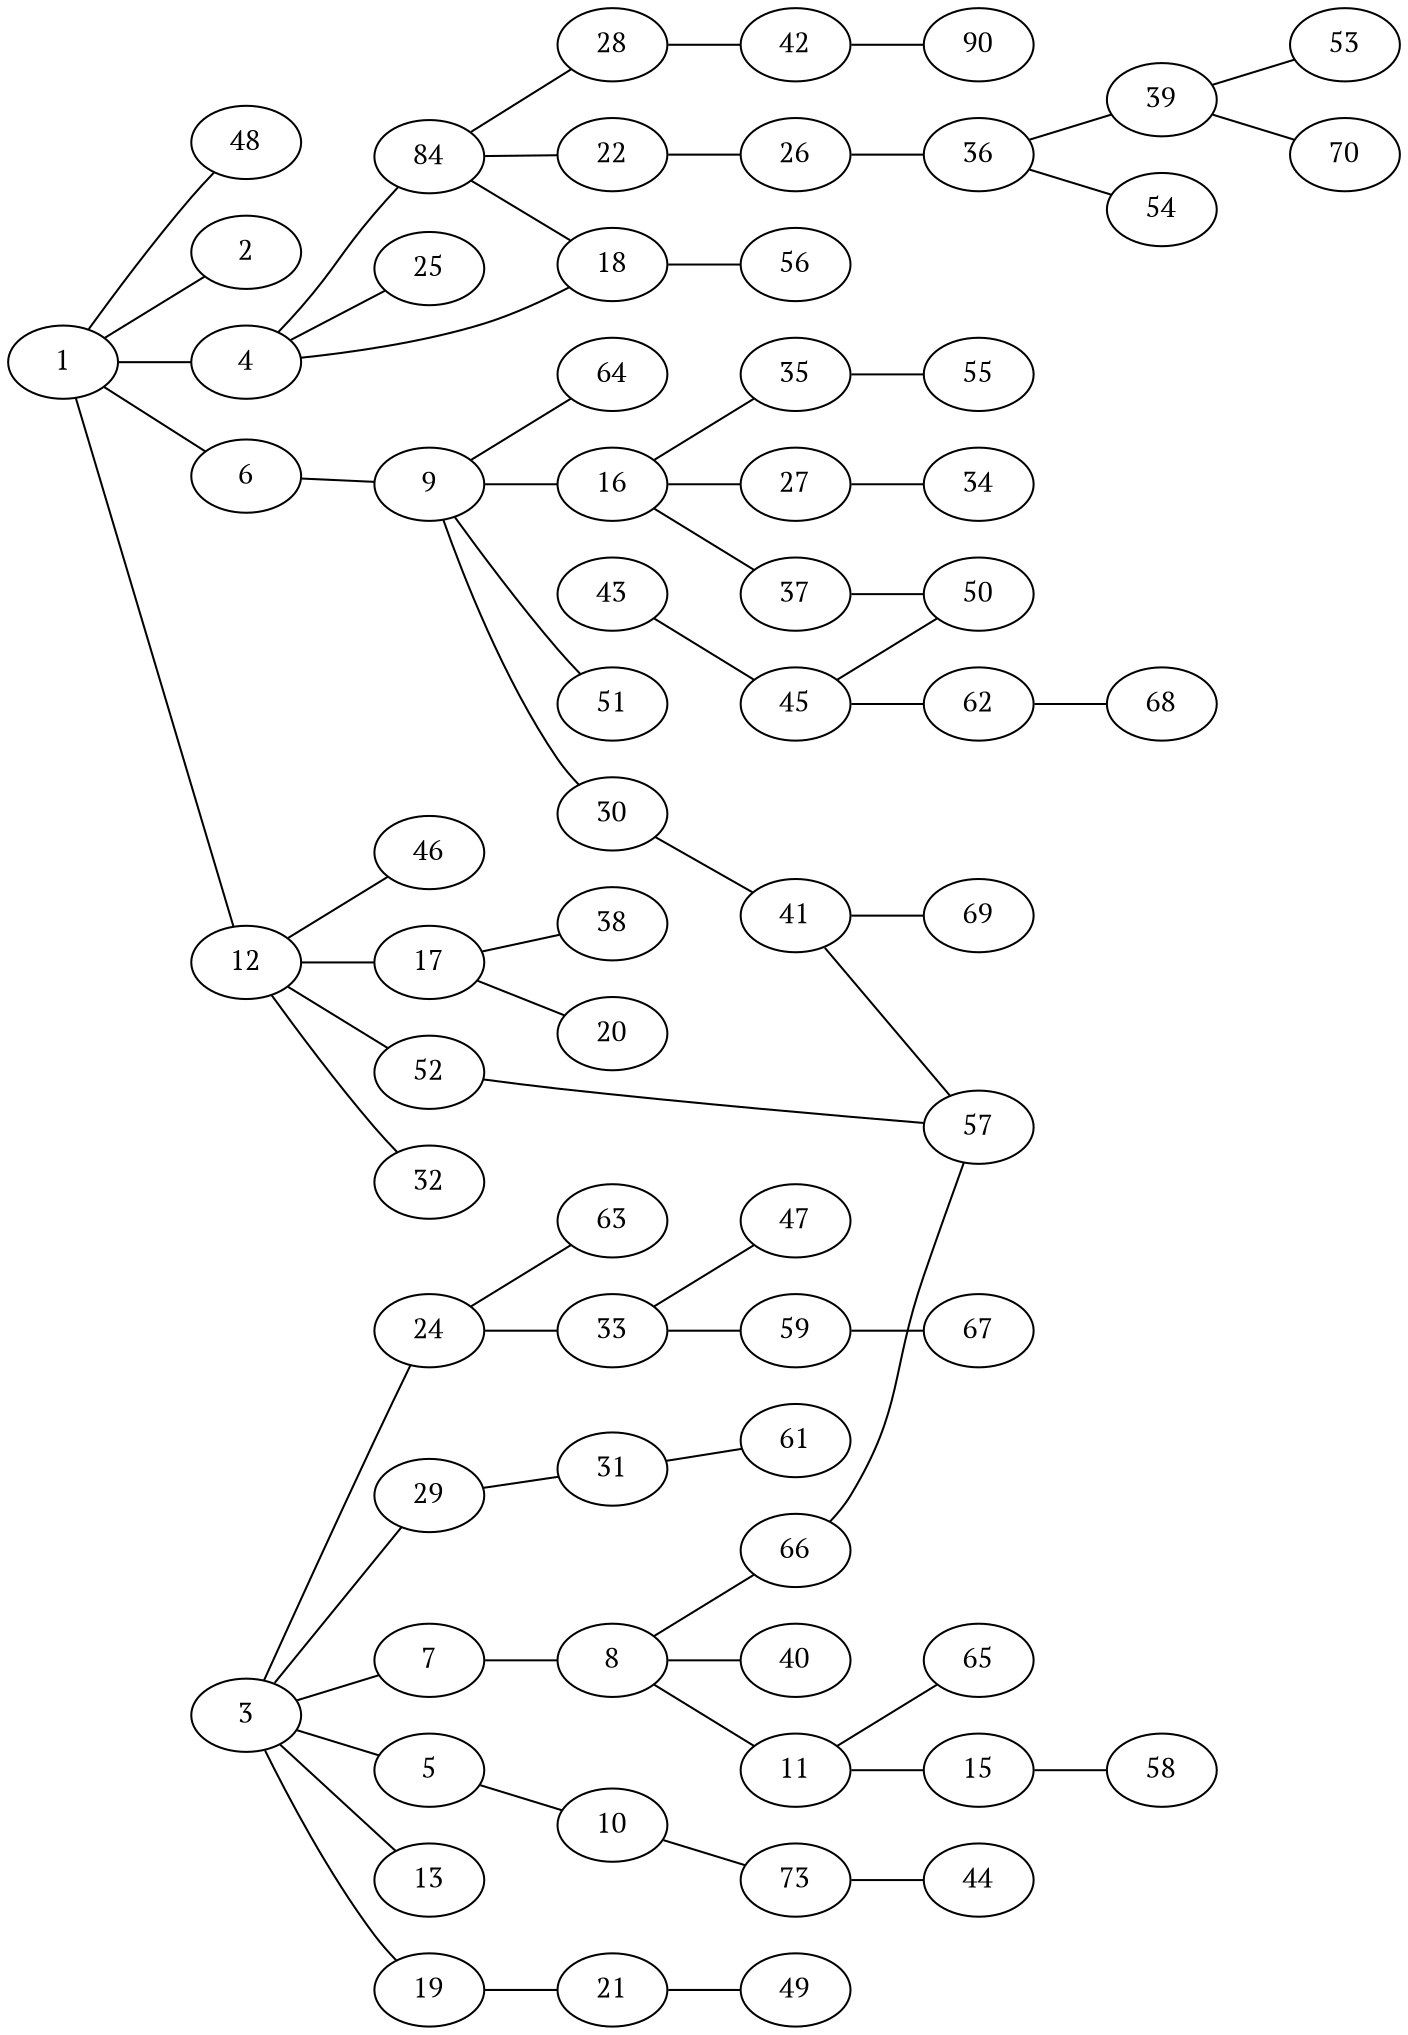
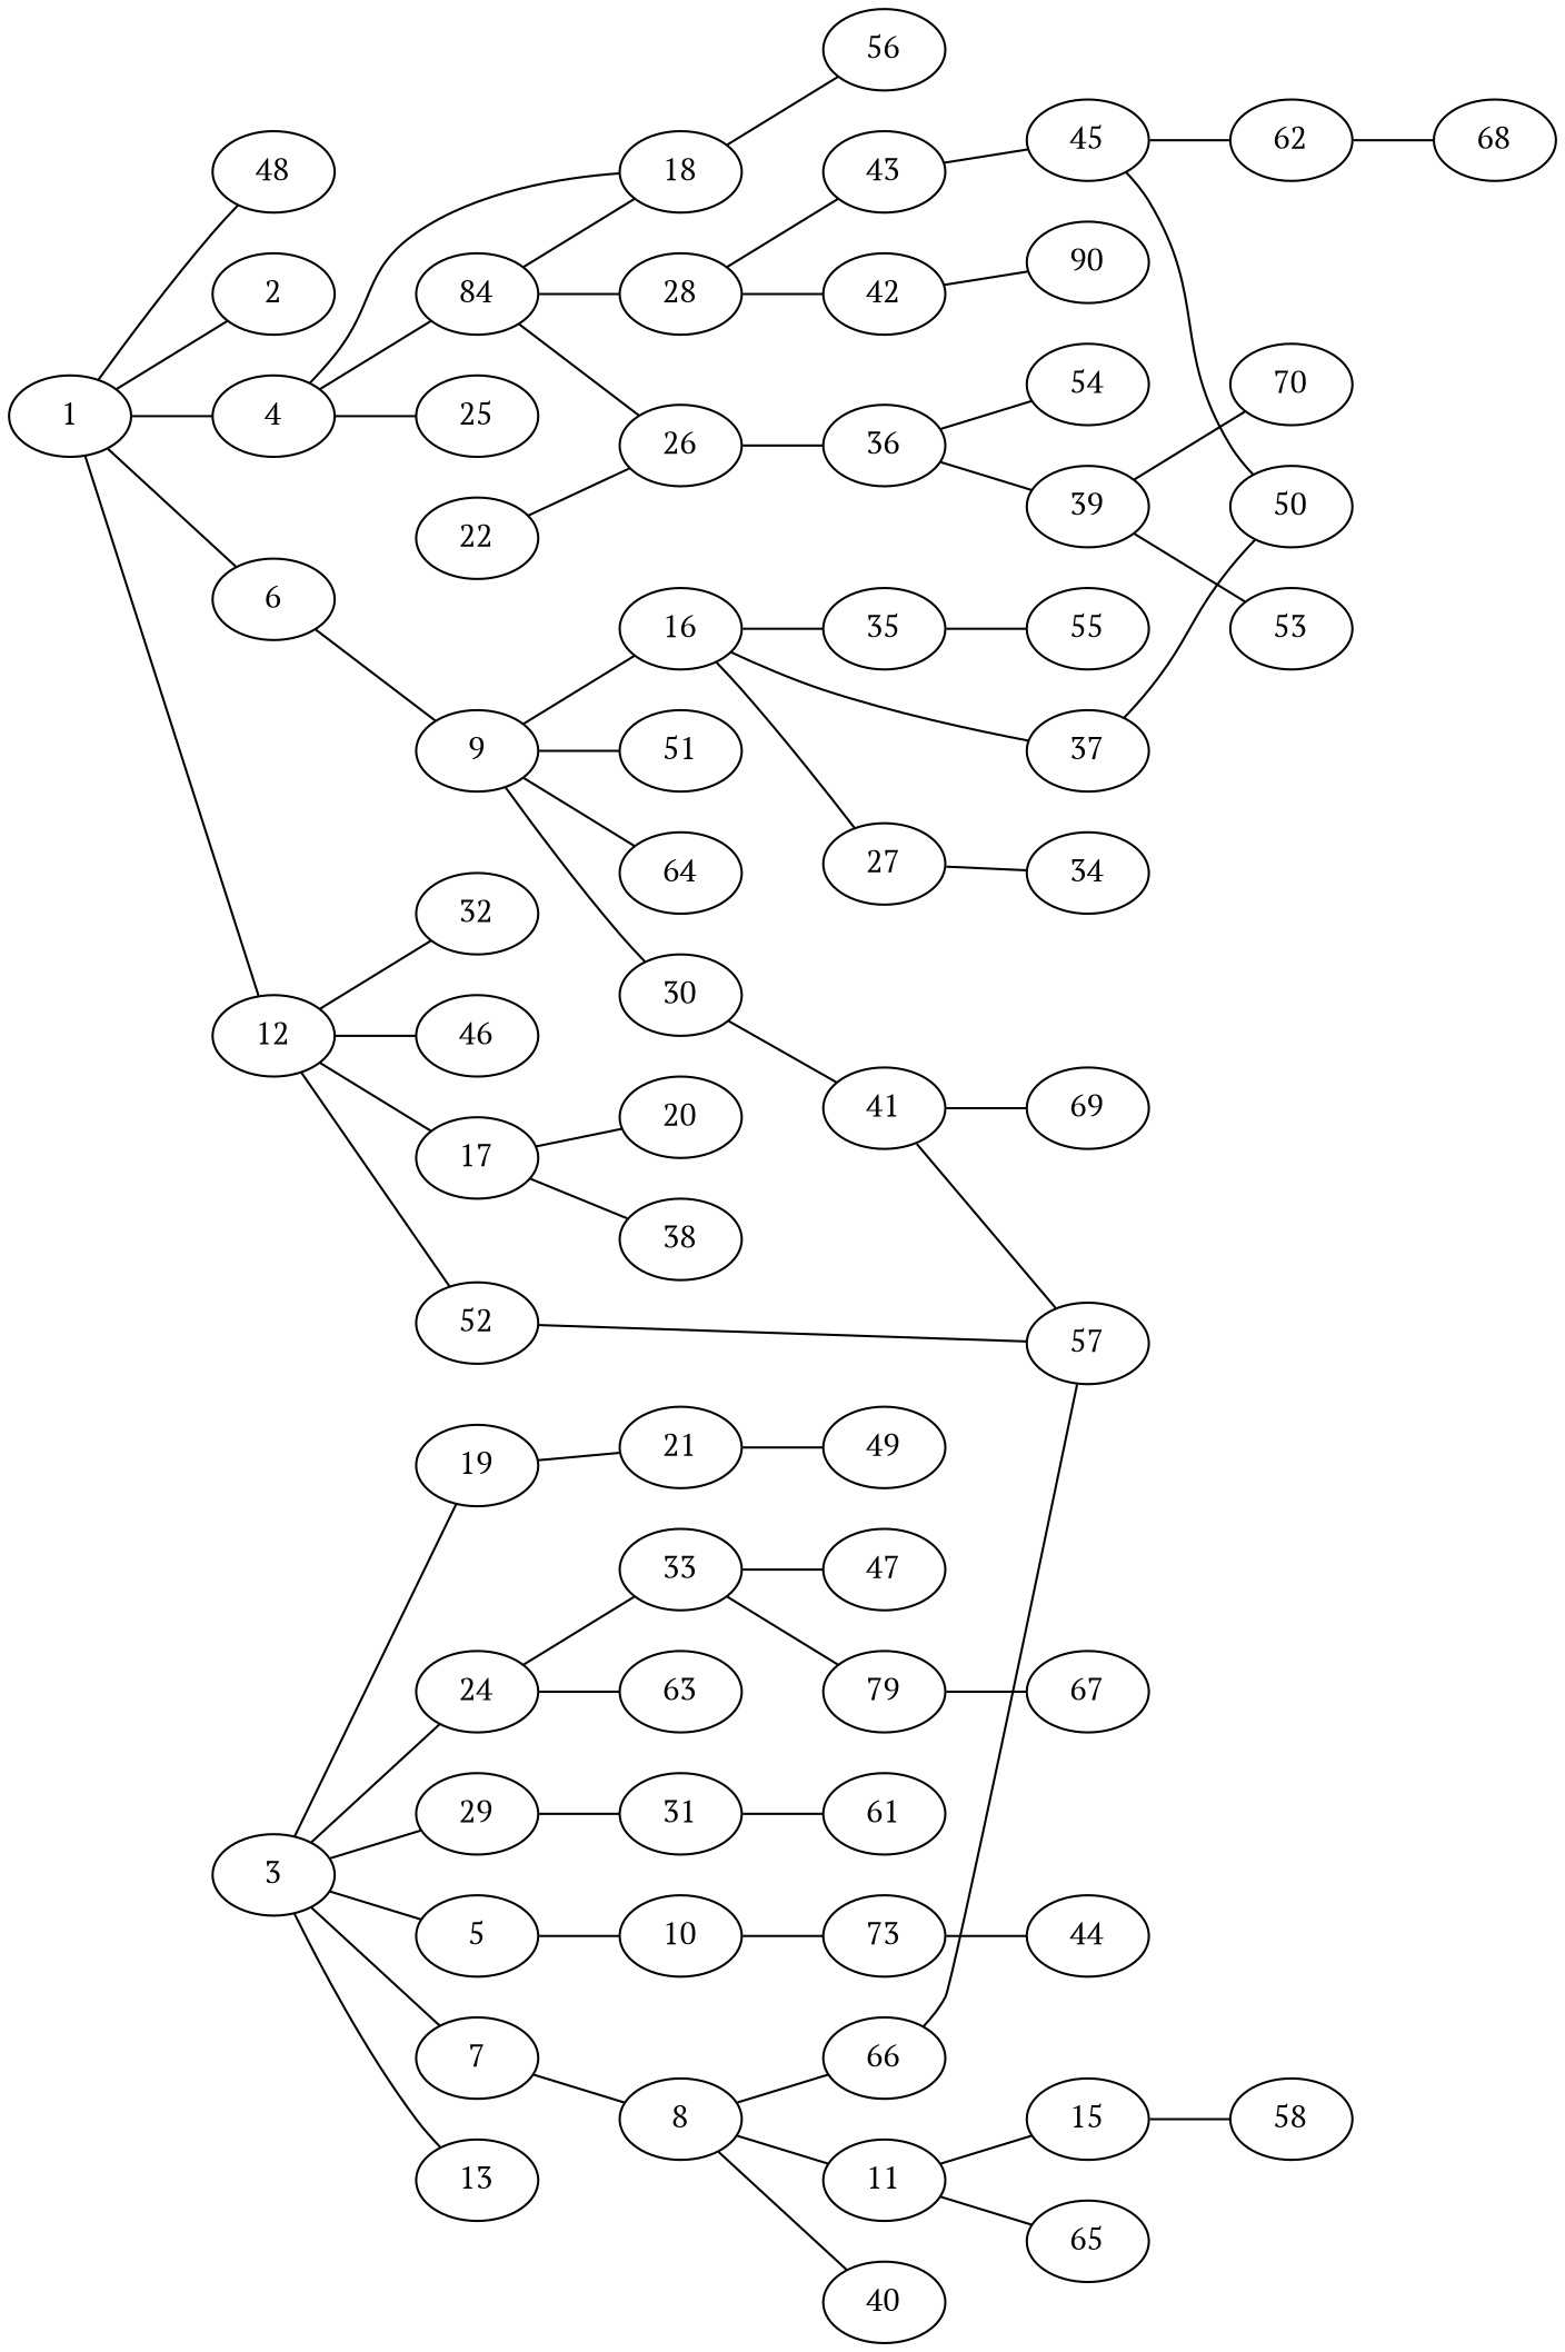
  graph {
    fontname="PT Serif"
    rankdir=LR
    node [fontname="PT Serif"]
    edge [fontname="PT Serif"]
    1
    2
    4
    6
    12
    48
    n7 [label=84]
    18
    25
    9
    17
    32
    46
    52
    3
    5
    7
    13
    19
    24
    29
    22
    28
    56
    16
    30
    51
    64
    38
    20
    57
    10
    8
    21
    33
    63
    31
    n38 [label=73]
    11
    40
    66
    49
    47
-   59
+   59 [label=79]
    61
    26
    42
    43
    44
    27
    35
    37
    41
    15
    65
    58
    34
    55
    50
    69
    36
    n62 [label=90]
    45
    39
    54
    67
    53
    70
    62
    68
    1 -- 2
    1 -- 4
    1 -- 6
    1 -- 12
    1 -- 48
    4 -- n7
    4 -- 18
    4 -- 25
    6 -- 9
    12 -- 17
    12 -- 32
    12 -- 46
    12 -- 52
    n7 -- 18
-   n7 -- 22
+   n7 -- 26
    n7 -- 28
    18 -- 56
    9 -- 16
    9 -- 30
    9 -- 51
    9 -- 64
    17 -- 38
    17 -- 20
    52 -- 57
    3 -- 5
    3 -- 7
    3 -- 13
    3 -- 19
    3 -- 24
    3 -- 29
    5 -- 10
    7 -- 8
    19 -- 21
    24 -- 33
    24 -- 63
    29 -- 31
    22 -- 26
    28 -- 42
+   28 -- 43
    16 -- 27
    16 -- 35
    16 -- 37
    30 -- 41
    10 -- n38
    8 -- 11
    8 -- 40
    8 -- 66
    21 -- 49
    33 -- 47
    33 -- 59
    31 -- 61
    n38 -- 44
    11 -- 15
    11 -- 65
    66 -- 57
    59 -- 67
    26 -- 36
    42 -- n62
    43 -- 45
    27 -- 34
    35 -- 55
    37 -- 50
    41 -- 57
    41 -- 69
    15 -- 58
    36 -- 39
    36 -- 54
    45 -- 50
    45 -- 62
    39 -- 53
    39 -- 70
    62 -- 68
  }
